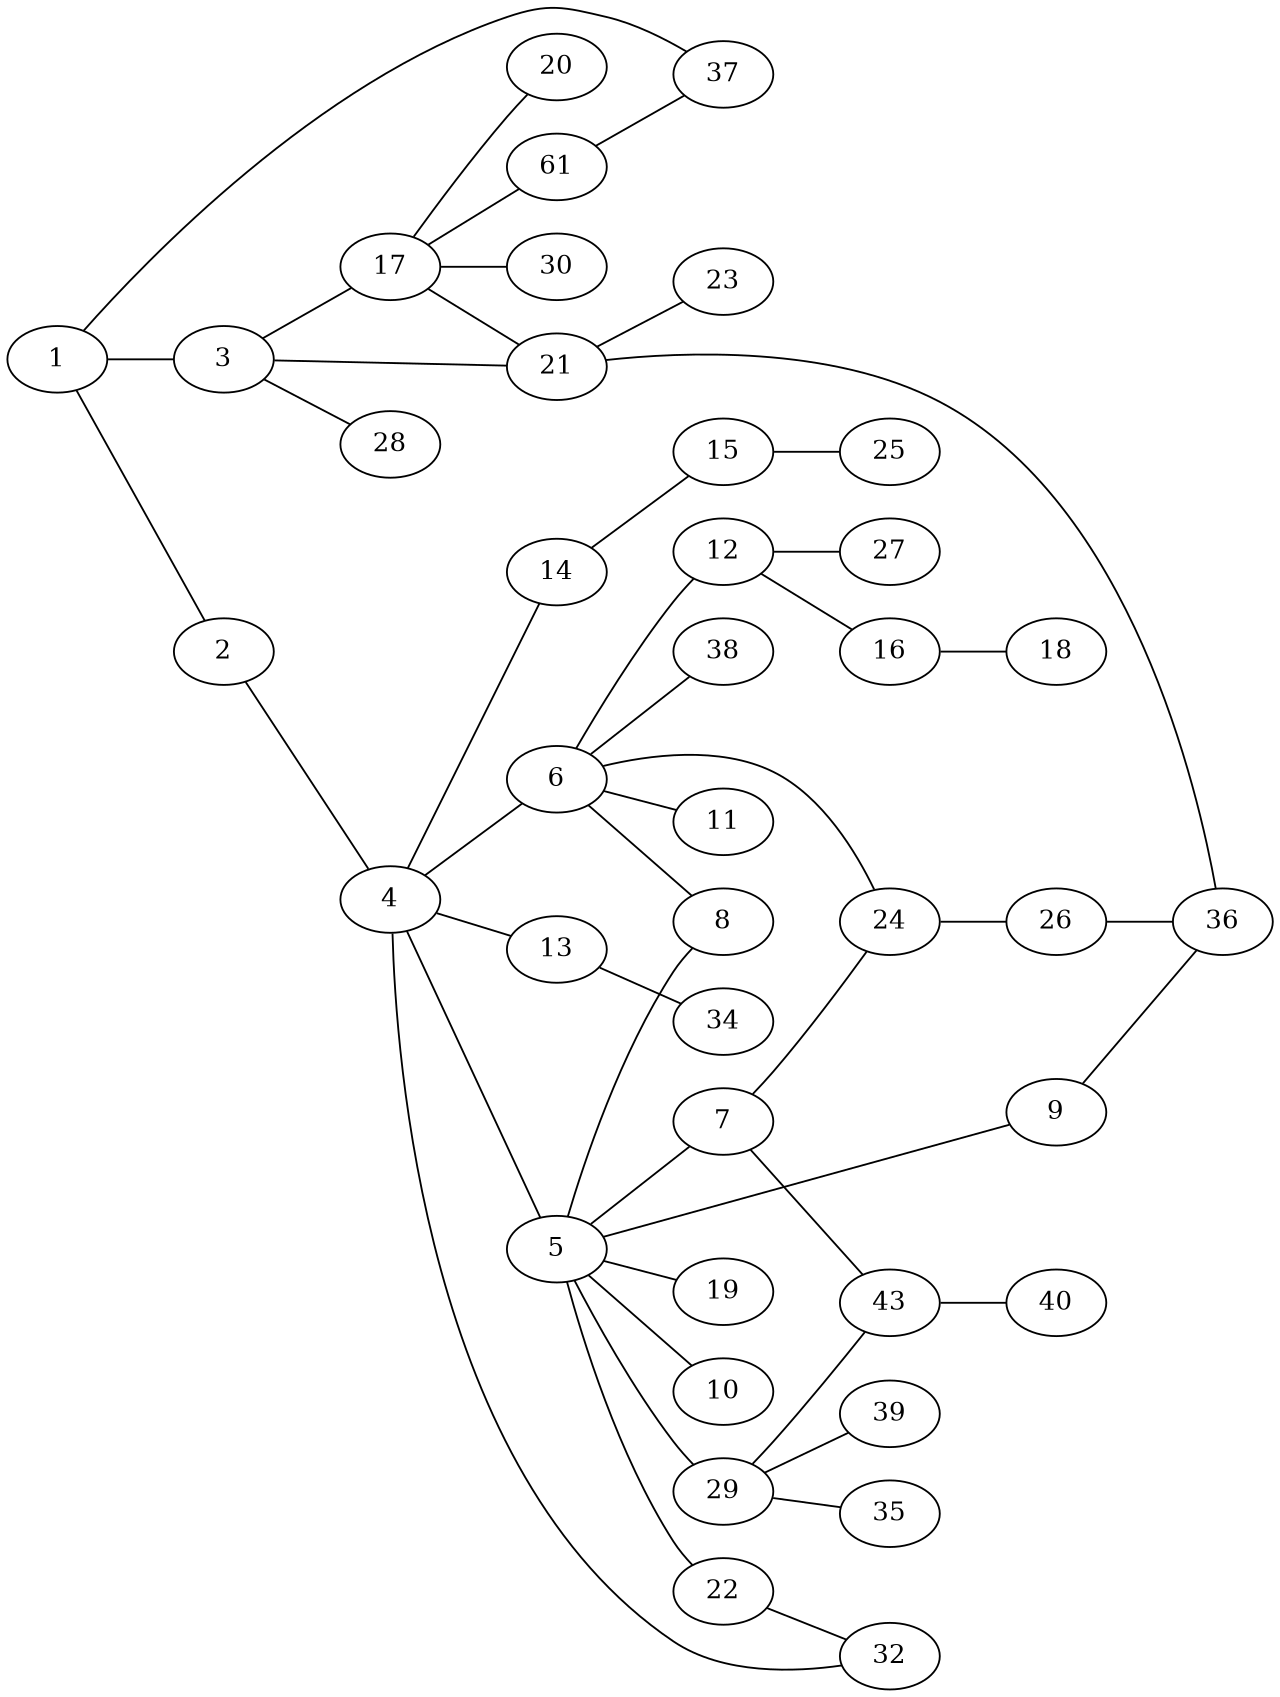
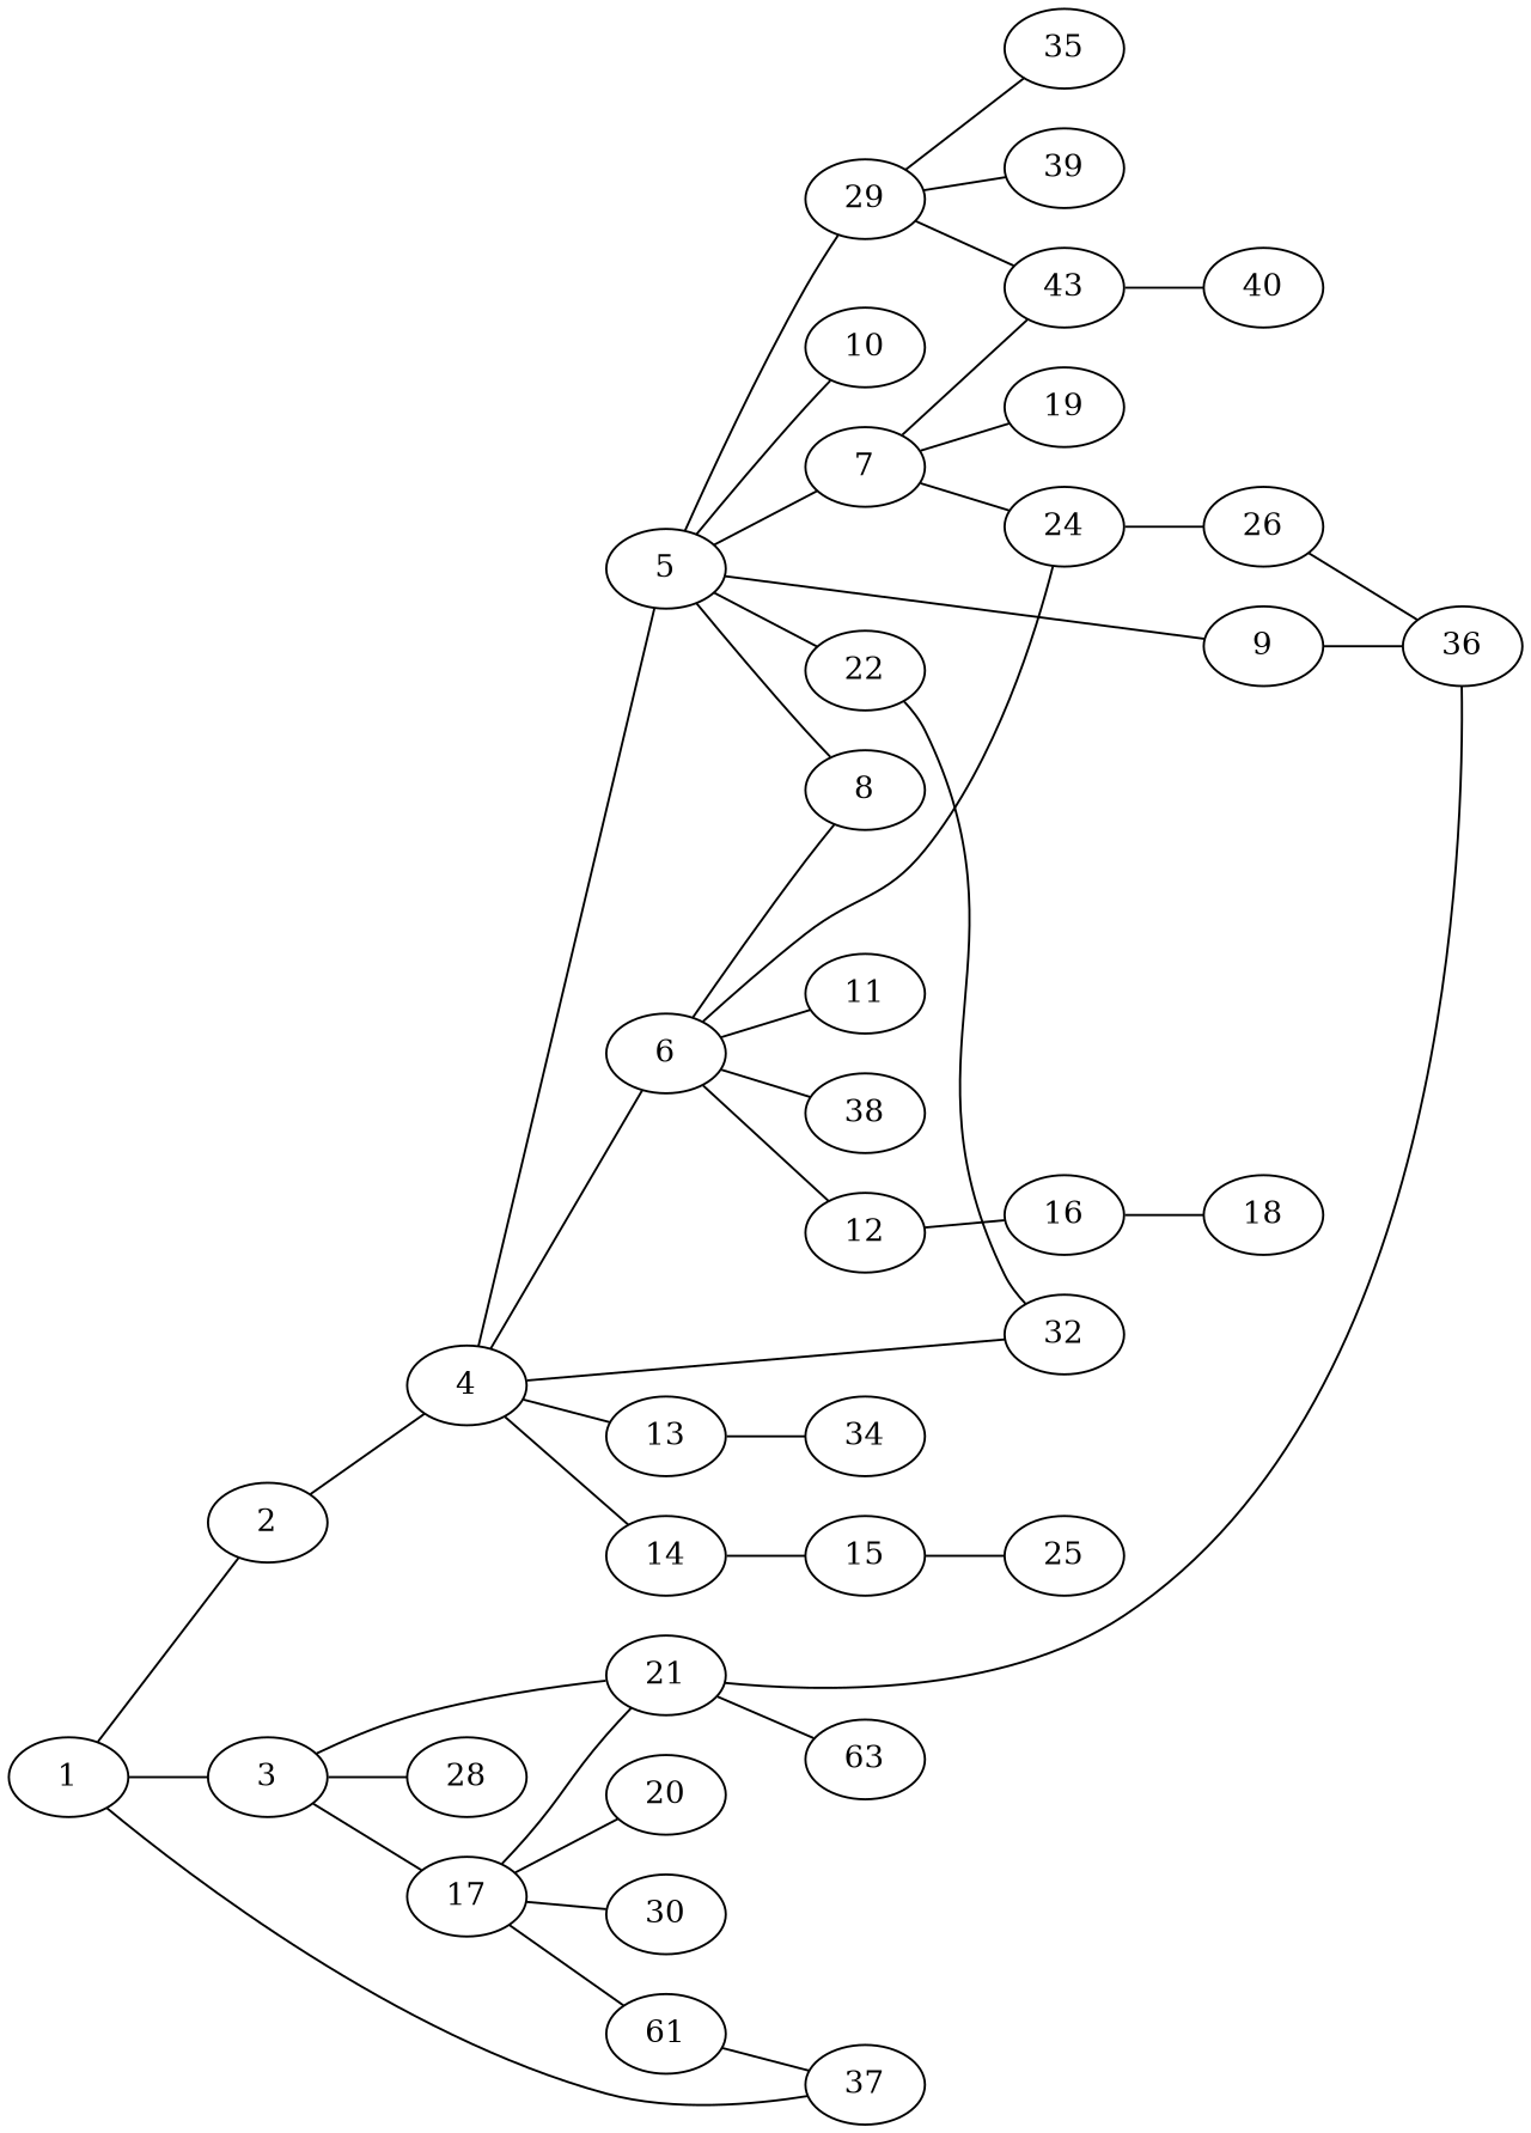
  graph {
    rankdir=LR
    1
    2
    3
    37
    4
    17
    21
    28
    5
    6
    13
    14
    32
    20
    30
    n16 [label=61]
    36
-   23
+   23 [label=63]
    10
    7
    8
    9
    19
    22
    29
    11
    12
    24
    38
    34
    15
    n32 [label=43]
    35
    39
    16
-   27
    26
    25
    40
    18
    1 -- 2
    1 -- 3
    1 -- 37
    2 -- 4
    3 -- 17
    3 -- 21
    3 -- 28
    4 -- 5
    4 -- 6
    4 -- 13
    4 -- 14
    4 -- 32
    17 -- 21
    17 -- 20
    17 -- 30
    17 -- n16
    21 -- 36
    21 -- 23
    5 -- 10
    5 -- 7
    5 -- 8
    5 -- 9
-   5 -- 19
+   7 -- 19
    5 -- 22
    5 -- 29
    6 -- 8
    6 -- 11
    6 -- 12
    6 -- 24
    6 -- 38
    13 -- 34
    14 -- 15
    n16 -- 37
    7 -- 24
    7 -- n32
    9 -- 36
    22 -- 32
    29 -- n32
    29 -- 35
    29 -- 39
    12 -- 16
-   12 -- 27
    24 -- 26
    15 -- 25
    n32 -- 40
    16 -- 18
    26 -- 36
  }
